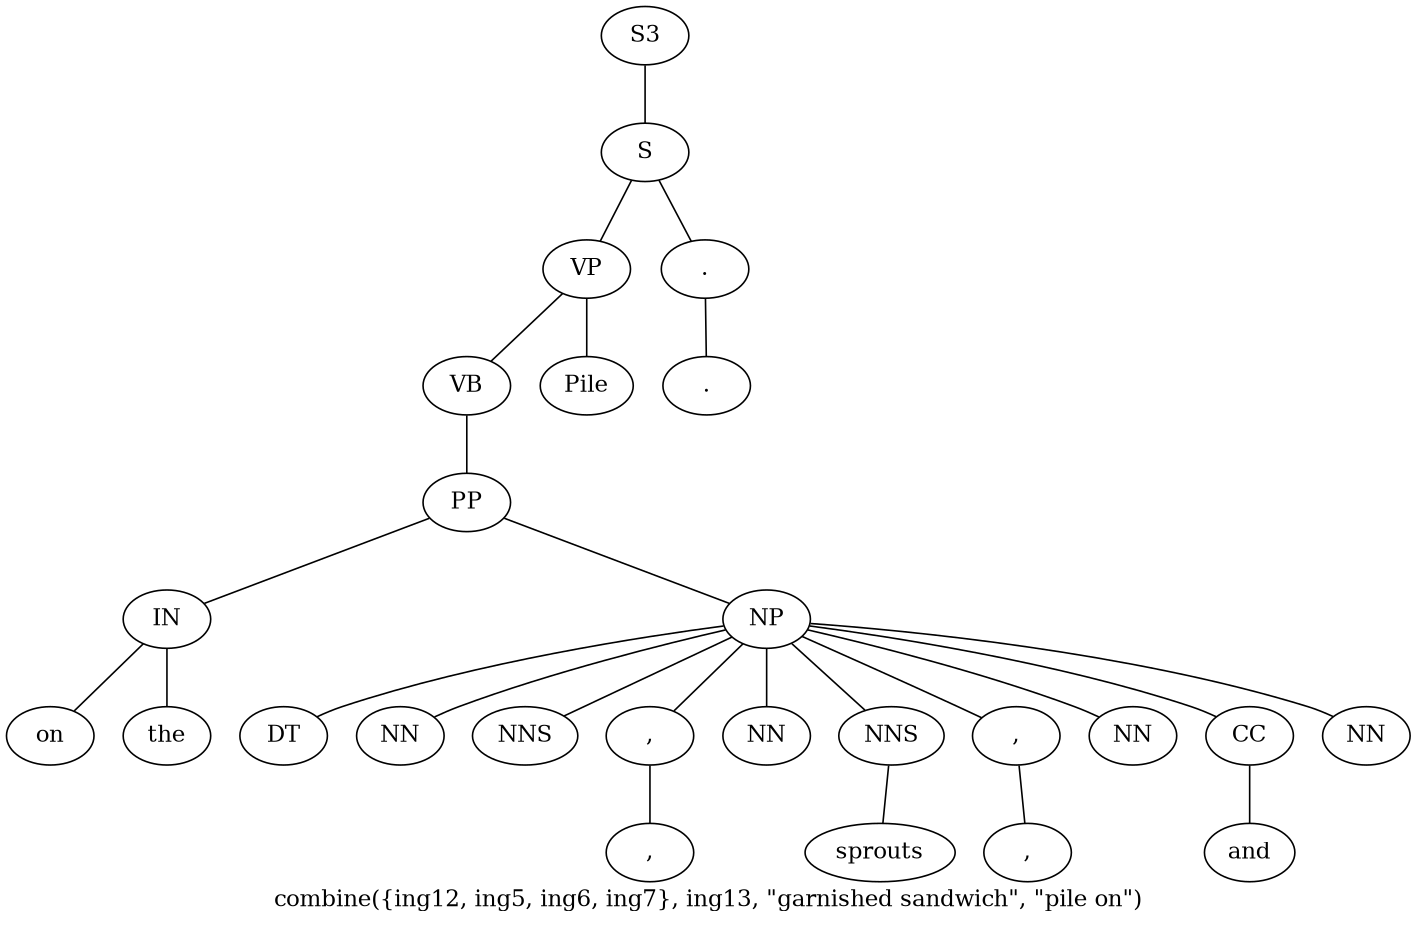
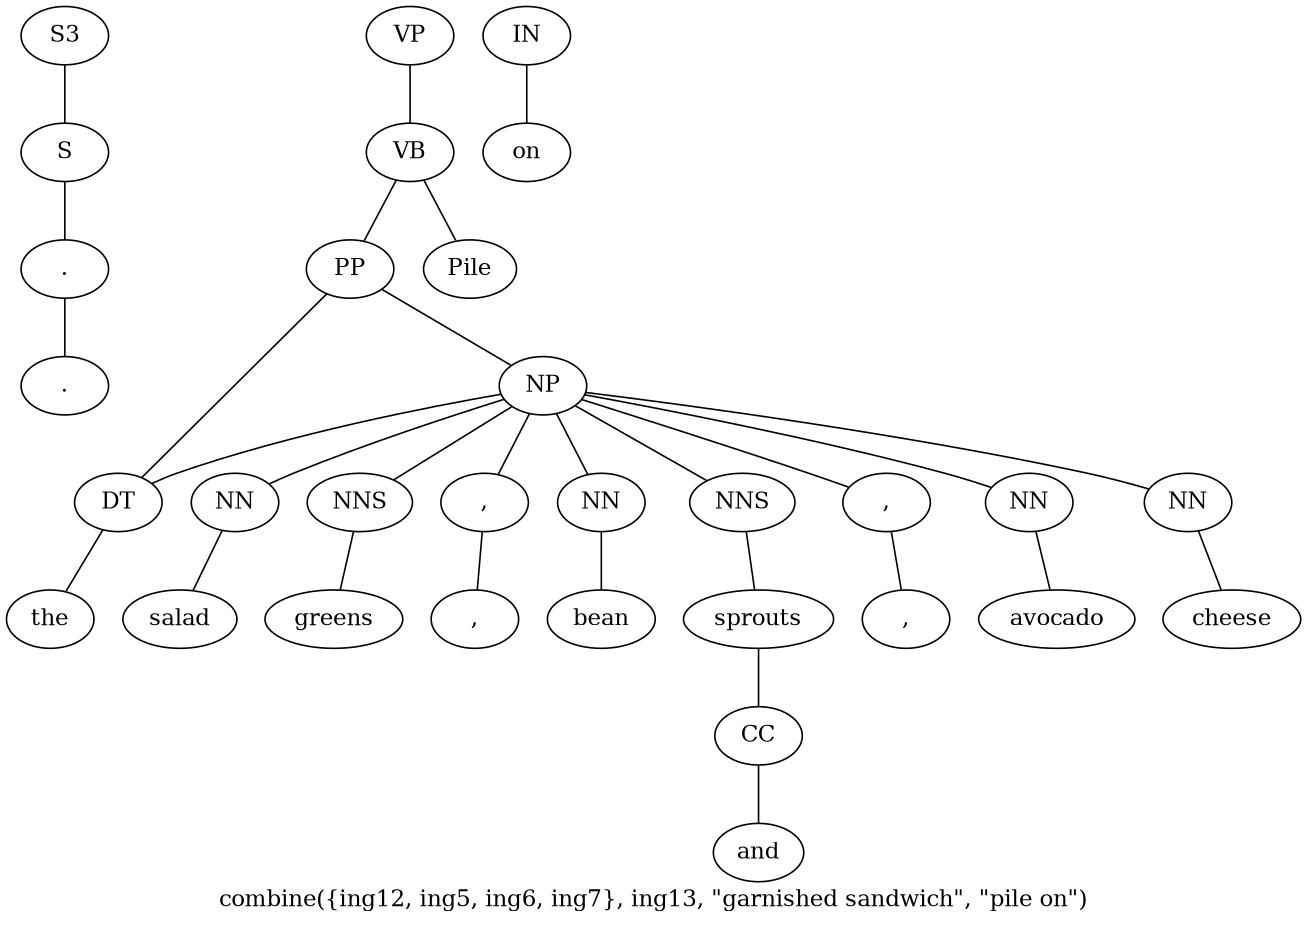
  graph {
    label="combine({ing12, ing5, ing6, ing7}, ing13, \"garnished sandwich\", \"pile on\")"
    n1 [label=S3]
    n2 [label=S]
    n3 [label=VP]
    n4 [label="."]
    n5 [label=VB]
    n6 [label="."]
    n7 [label=PP]
    n8 [label=Pile]
    n9 [label=IN]
    n10 [label=NP]
    n11 [label=on]
    n12 [label=DT]
    n13 [label=NN]
    n14 [label=NNS]
    n15 [label=","]
    n16 [label=NN]
    n17 [label=NNS]
    n18 [label=","]
    n19 [label=NN]
    n20 [label=CC]
    n21 [label=NN]
    n22 [label=the]
+   n23 [label=salad]
+   n24 [label=greens]
    n25 [label=","]
+   n26 [label=bean]
    n27 [label=sprouts]
    n28 [label=","]
+   n29 [label=avocado]
    n30 [label=and]
+   n31 [label=cheese]
    n1 -- n2
-   n2 -- n3
    n2 -- n4
    n3 -- n5
    n4 -- n6
    n5 -- n7
-   n3 -- n8
-   n7 -- n9
+   n5 -- n8
+   n7 -- n12
    n7 -- n10
    n9 -- n11
    n10 -- n12
    n10 -- n13
    n10 -- n14
    n10 -- n15
    n10 -- n16
    n10 -- n17
    n10 -- n18
    n10 -- n19
-   n10 -- n20
+   n27 -- n20
    n10 -- n21
-   n9 -- n22
+   n12 -- n22
+   n13 -- n23
+   n14 -- n24
    n15 -- n25
+   n16 -- n26
    n17 -- n27
    n18 -- n28
+   n19 -- n29
    n20 -- n30
+   n21 -- n31
  }
